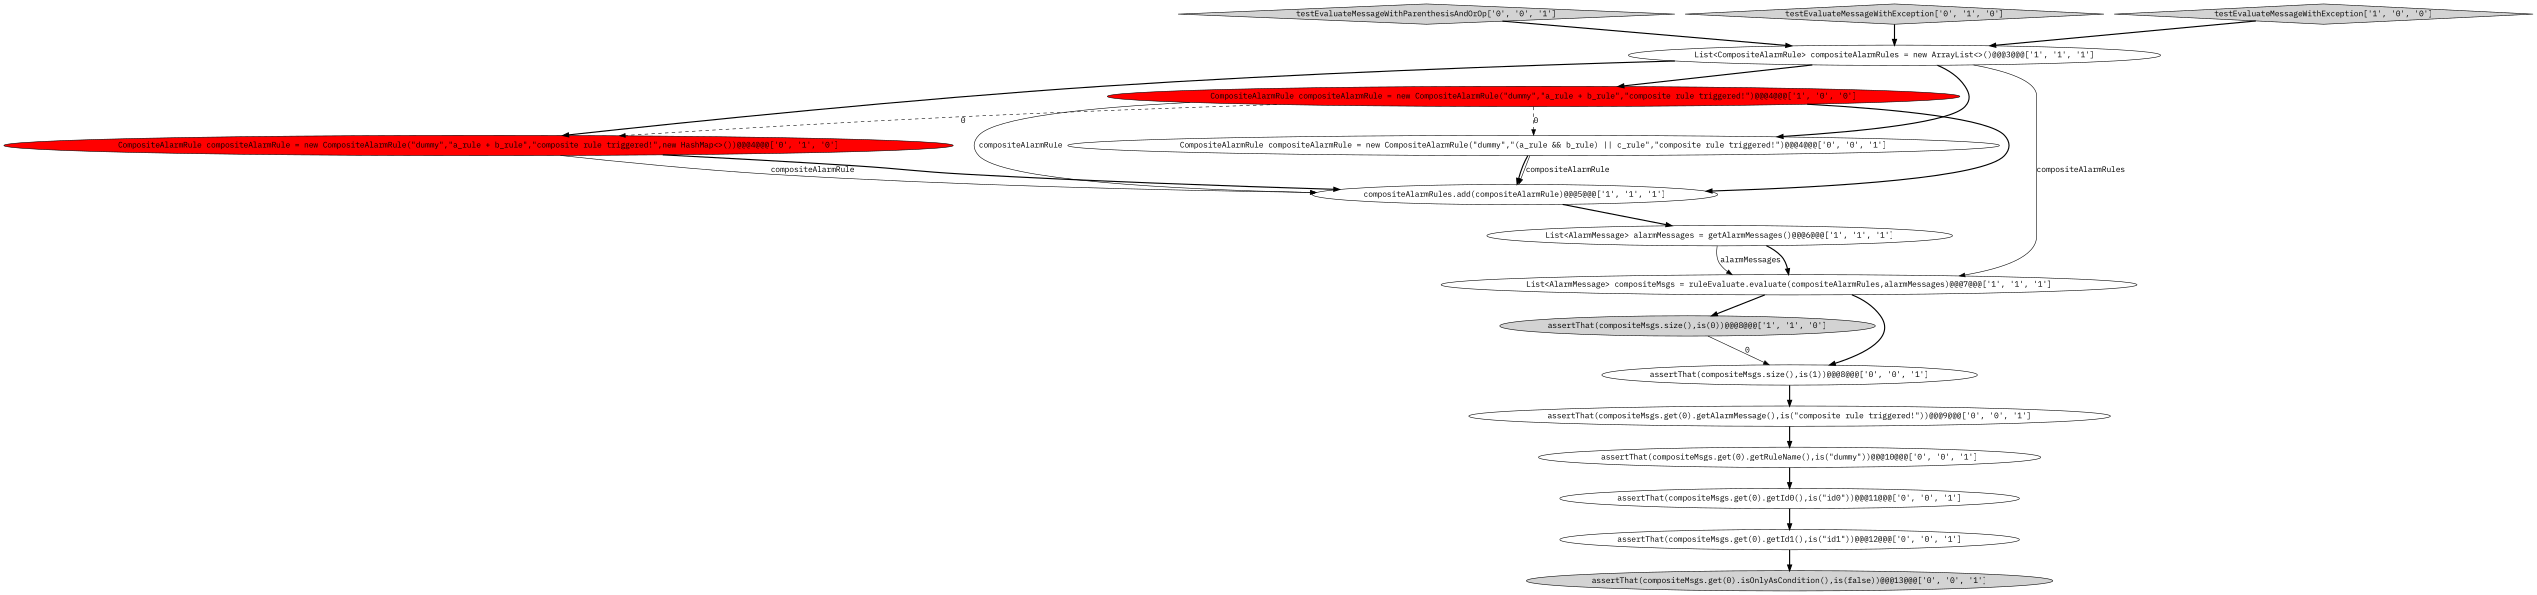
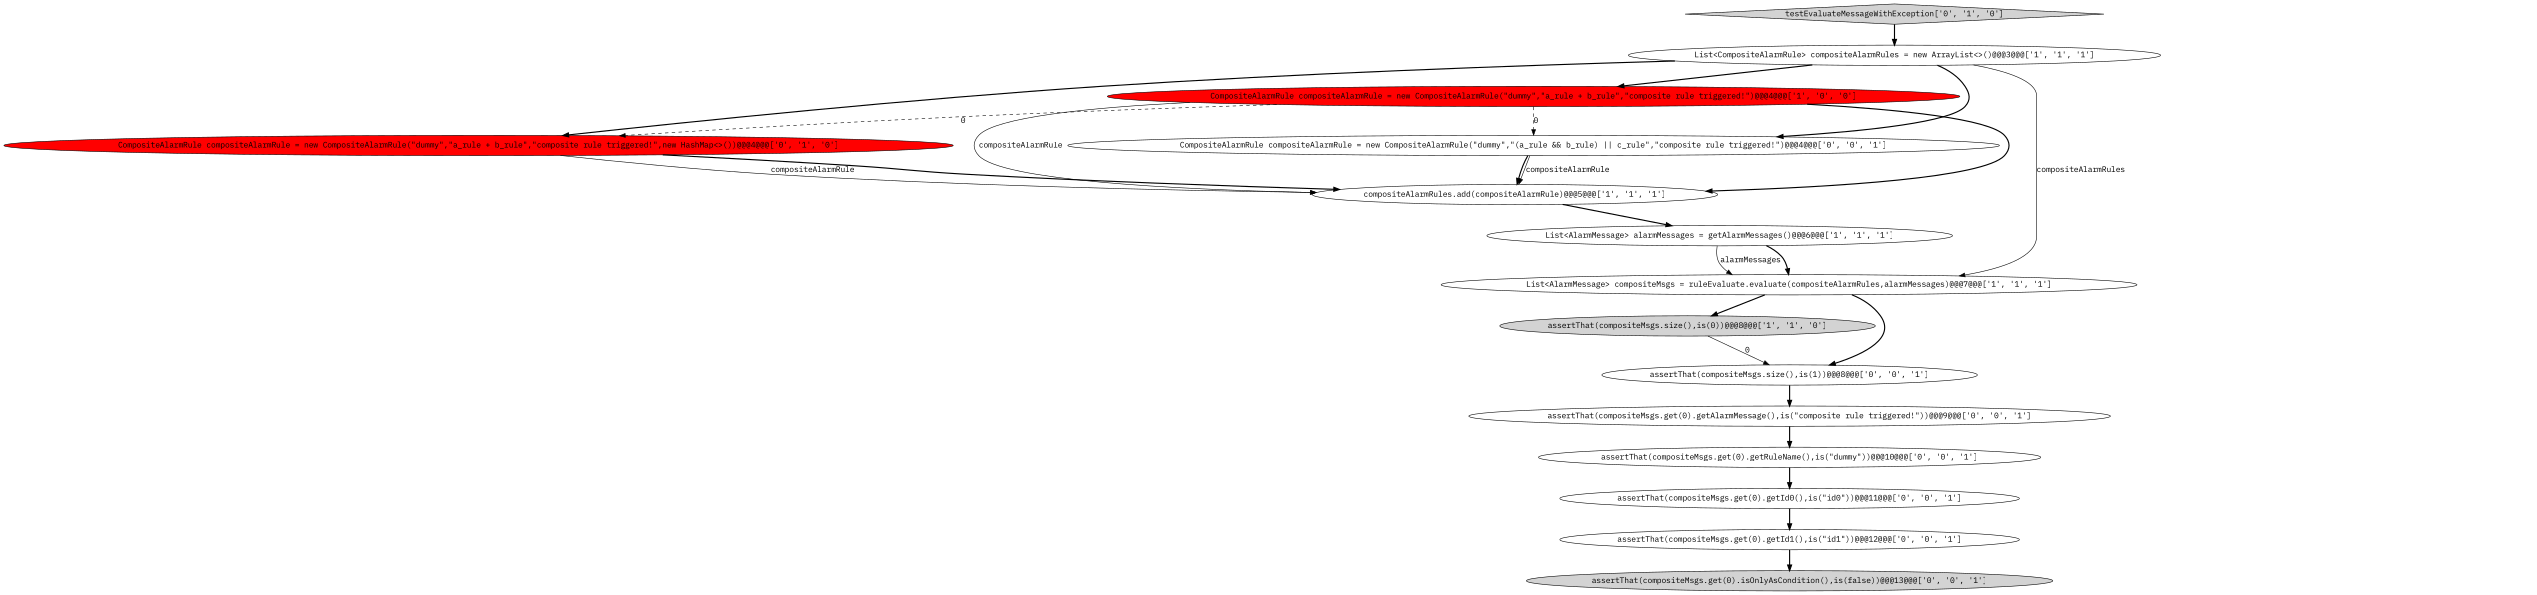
  digraph {
    fontname="IBM Plex Mono"
    node [fillcolor=white fontname="IBM Plex Mono" shape=ellipse style=filled]
    edge [fontname="IBM Plex Mono" style=bold]
    n1 [fillcolor=lightgray label="assertThat(compositeMsgs.size(),is(0))@@@8@@@['1', '1', '0']"]
    n2 [label="assertThat(compositeMsgs.size(),is(1))@@@8@@@['0', '0', '1']"]
    n3 [label="assertThat(compositeMsgs.get(0).getAlarmMessage(),is(\"composite rule triggered!\"))@@@9@@@['0', '0', '1']"]
    n4 [label="assertThat(compositeMsgs.get(0).getRuleName(),is(\"dummy\"))@@@10@@@['0', '0', '1']"]
    n5 [fillcolor=red label="CompositeAlarmRule compositeAlarmRule = new CompositeAlarmRule(\"dummy\",\"a_rule + b_rule\",\"composite rule triggered!\",new HashMap<>())@@@4@@@['0', '1', '0']"]
    n6 [label="compositeAlarmRules.add(compositeAlarmRule)@@@5@@@['1', '1', '1']"]
    n7 [label="List<AlarmMessage> alarmMessages = getAlarmMessages()@@@6@@@['1', '1', '1']"]
    n8 [label="assertThat(compositeMsgs.get(0).getId0(),is(\"id0\"))@@@11@@@['0', '0', '1']"]
    n9 [label="assertThat(compositeMsgs.get(0).getId1(),is(\"id1\"))@@@12@@@['0', '0', '1']"]
    n10 [fillcolor=lightgray label="assertThat(compositeMsgs.get(0).isOnlyAsCondition(),is(false))@@@13@@@['0', '0', '1']"]
    n11 [label="List<AlarmMessage> compositeMsgs = ruleEvaluate.evaluate(compositeAlarmRules,alarmMessages)@@@7@@@['1', '1', '1']"]
-   n12 [fillcolor=lightgray label="testEvaluateMessageWithParenthesisAndOrOp['0', '0', '1']" shape=diamond]
    n13 [label="List<CompositeAlarmRule> compositeAlarmRules = new ArrayList<>()@@@3@@@['1', '1', '1']"]
    n14 [label="CompositeAlarmRule compositeAlarmRule = new CompositeAlarmRule(\"dummy\",\"(a_rule && b_rule) || c_rule\",\"composite rule triggered!\")@@@4@@@['0', '0', '1']"]
    n15 [fillcolor=red label="CompositeAlarmRule compositeAlarmRule = new CompositeAlarmRule(\"dummy\",\"a_rule + b_rule\",\"composite rule triggered!\")@@@4@@@['1', '0', '0']"]
    n16 [fillcolor=lightgray label="testEvaluateMessageWithException['0', '1', '0']" shape=diamond]
-   n17 [fillcolor=lightgray label="testEvaluateMessageWithException['1', '0', '0']" shape=diamond]
    n1 -> n2 [label=0 style=solid]
    n2 -> n3
    n3 -> n4
    n4 -> n8
    n5 -> n6 [label=compositeAlarmRule style=solid]
    n5 -> n6
    n6 -> n7
    n7 -> n11 [label=alarmMessages style=solid]
    n7 -> n11
    n8 -> n9
    n9 -> n10
    n11 -> n1
    n11 -> n2
-   n12 -> n13
    n13 -> n5
    n13 -> n11 [label=compositeAlarmRules style=solid]
    n13 -> n14
    n13 -> n15
    n14 -> n6
    n14 -> n6 [label=compositeAlarmRule style=solid]
    n15 -> n5 [label=0 style=dashed]
    n15 -> n6 [label=compositeAlarmRule style=solid]
    n15 -> n6
    n15 -> n14 [label=0 style=dashed]
    n16 -> n13
-   n17 -> n13
  }
